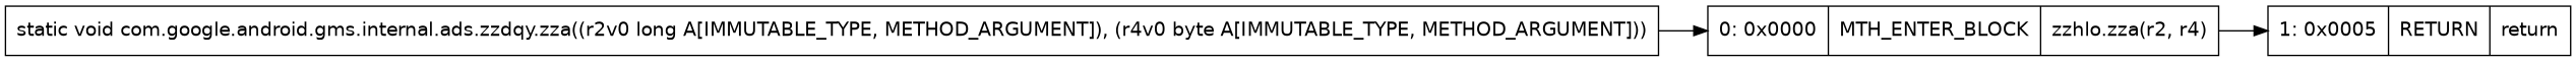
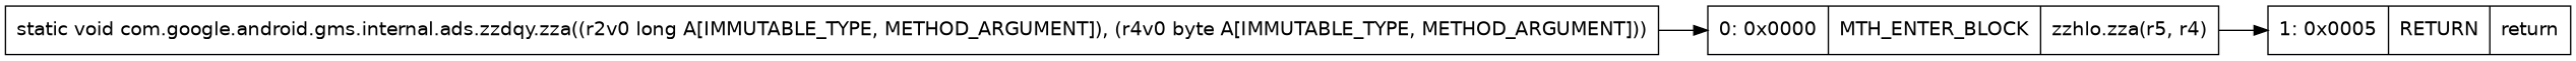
  digraph {
    rankdir=LR
    fontname="DejaVu Sans"
    node [shape=record fontname="DejaVu Sans"]
    edge [fontname="DejaVu Sans"]
-   n1 [label="{0\:\ 0x0000|MTH_ENTER_BLOCK\l|zzhlo.zza(r2, r4)\l}"]
+   n1 [label="{0\:\ 0x0000|MTH_ENTER_BLOCK\l|zzhlo.zza(r5, r4)\l}"]
    n2 [label="{1\:\ 0x0005|RETURN\l|return\l}"]
    n3 [label="{static void com.google.android.gms.internal.ads.zzdqy.zza((r2v0 long A[IMMUTABLE_TYPE, METHOD_ARGUMENT]), (r4v0 byte A[IMMUTABLE_TYPE, METHOD_ARGUMENT])) }"]
    n1 -> n2
    n3 -> n1
  }
